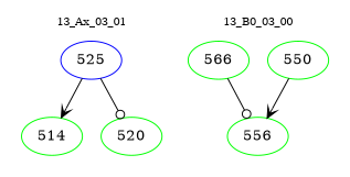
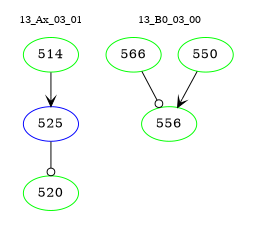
  digraph {
    node [color=green]
    edge [arrowhead=vee color=black]
    n1 [label=514]
    n2 [color=blue label=525]
    n3 [label=520]
    n4 [label=550]
    n5 [label=556]
    n6 [label=566]
    subgraph cluster_1 {
      color=white
      fontsize=10
      label="13_Ax_03_01"
      n1
      n2
      n3
    }
    subgraph cluster_2 {
      color=white
      fontsize=10
      label="13_B0_03_00"
      n4
      n5
      n6
    }
-   n2 -> n1
+   n1 -> n2
    n2 -> n3 [arrowhead=odot]
    n4 -> n5
    n6 -> n5 [arrowhead=odot]
  }
